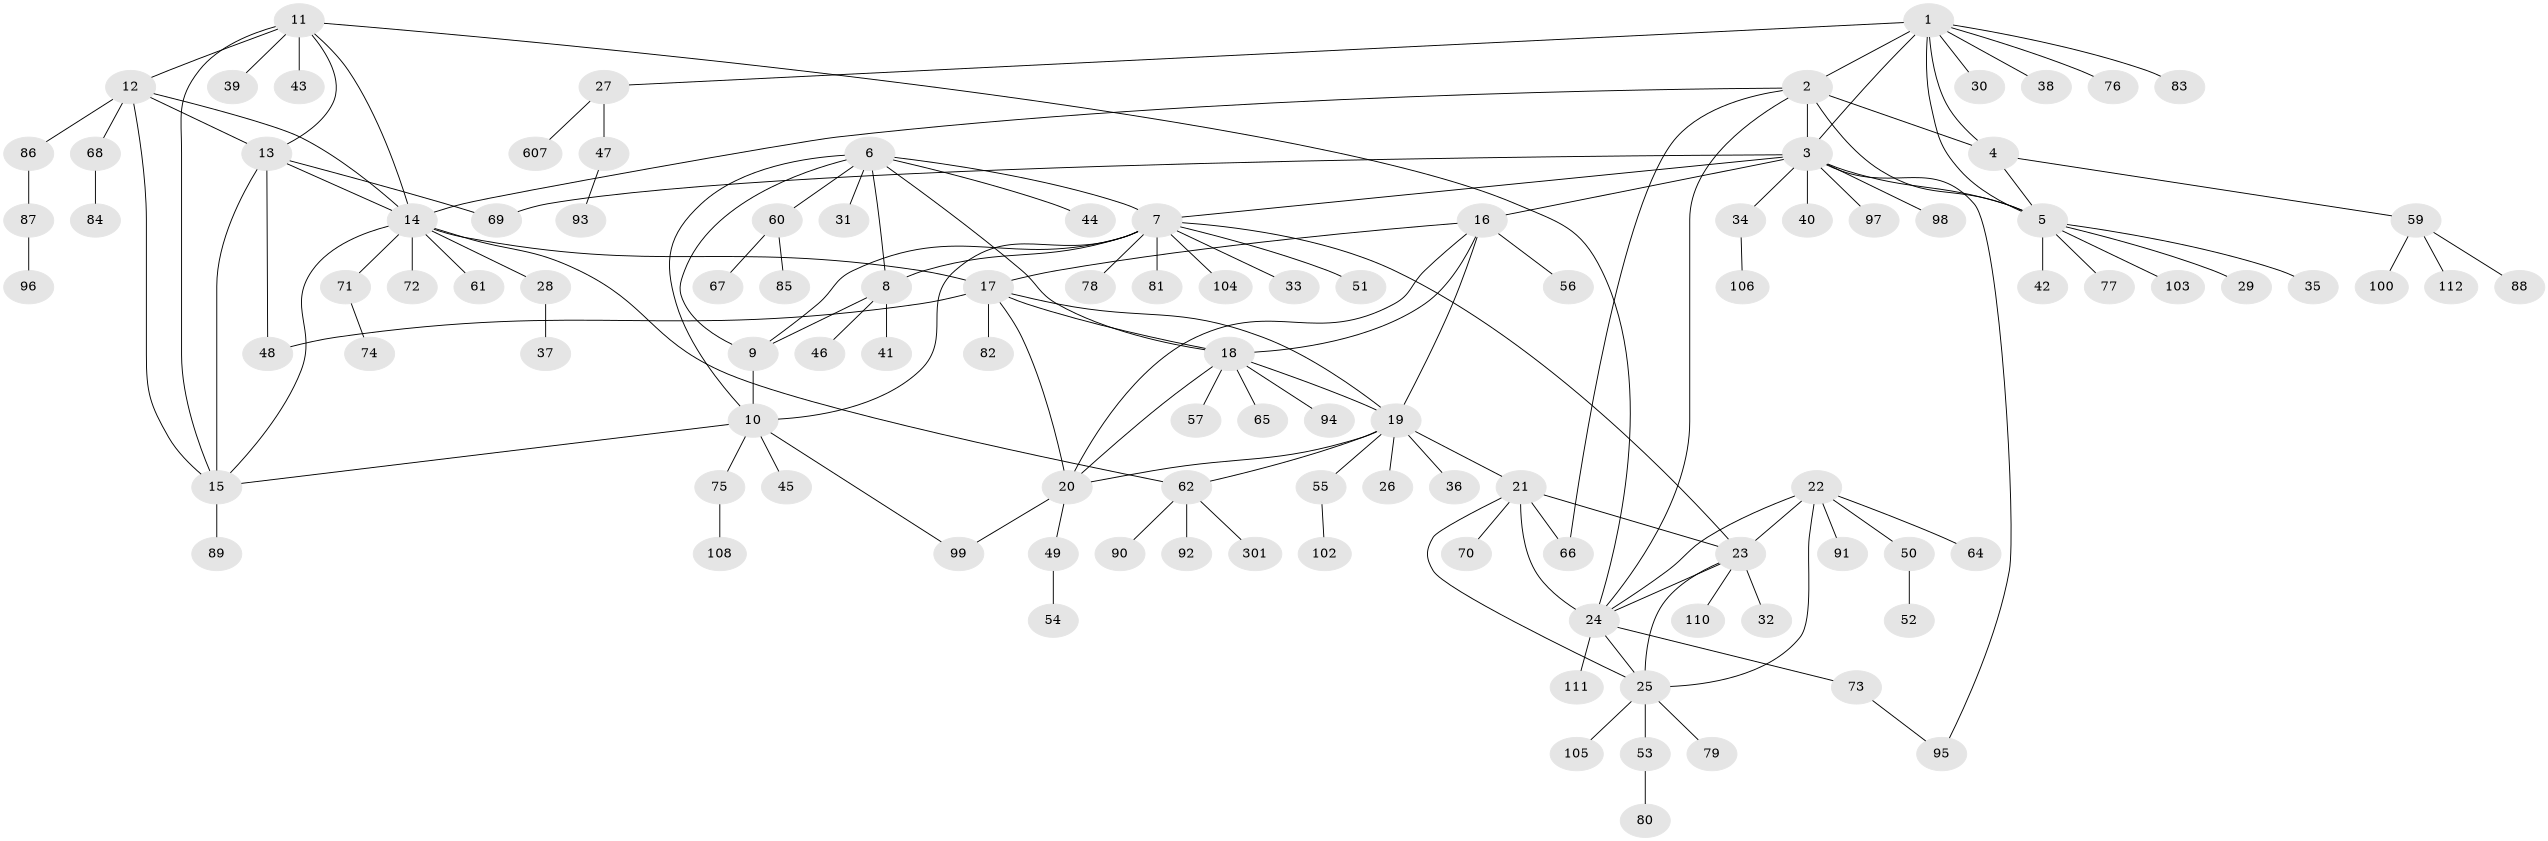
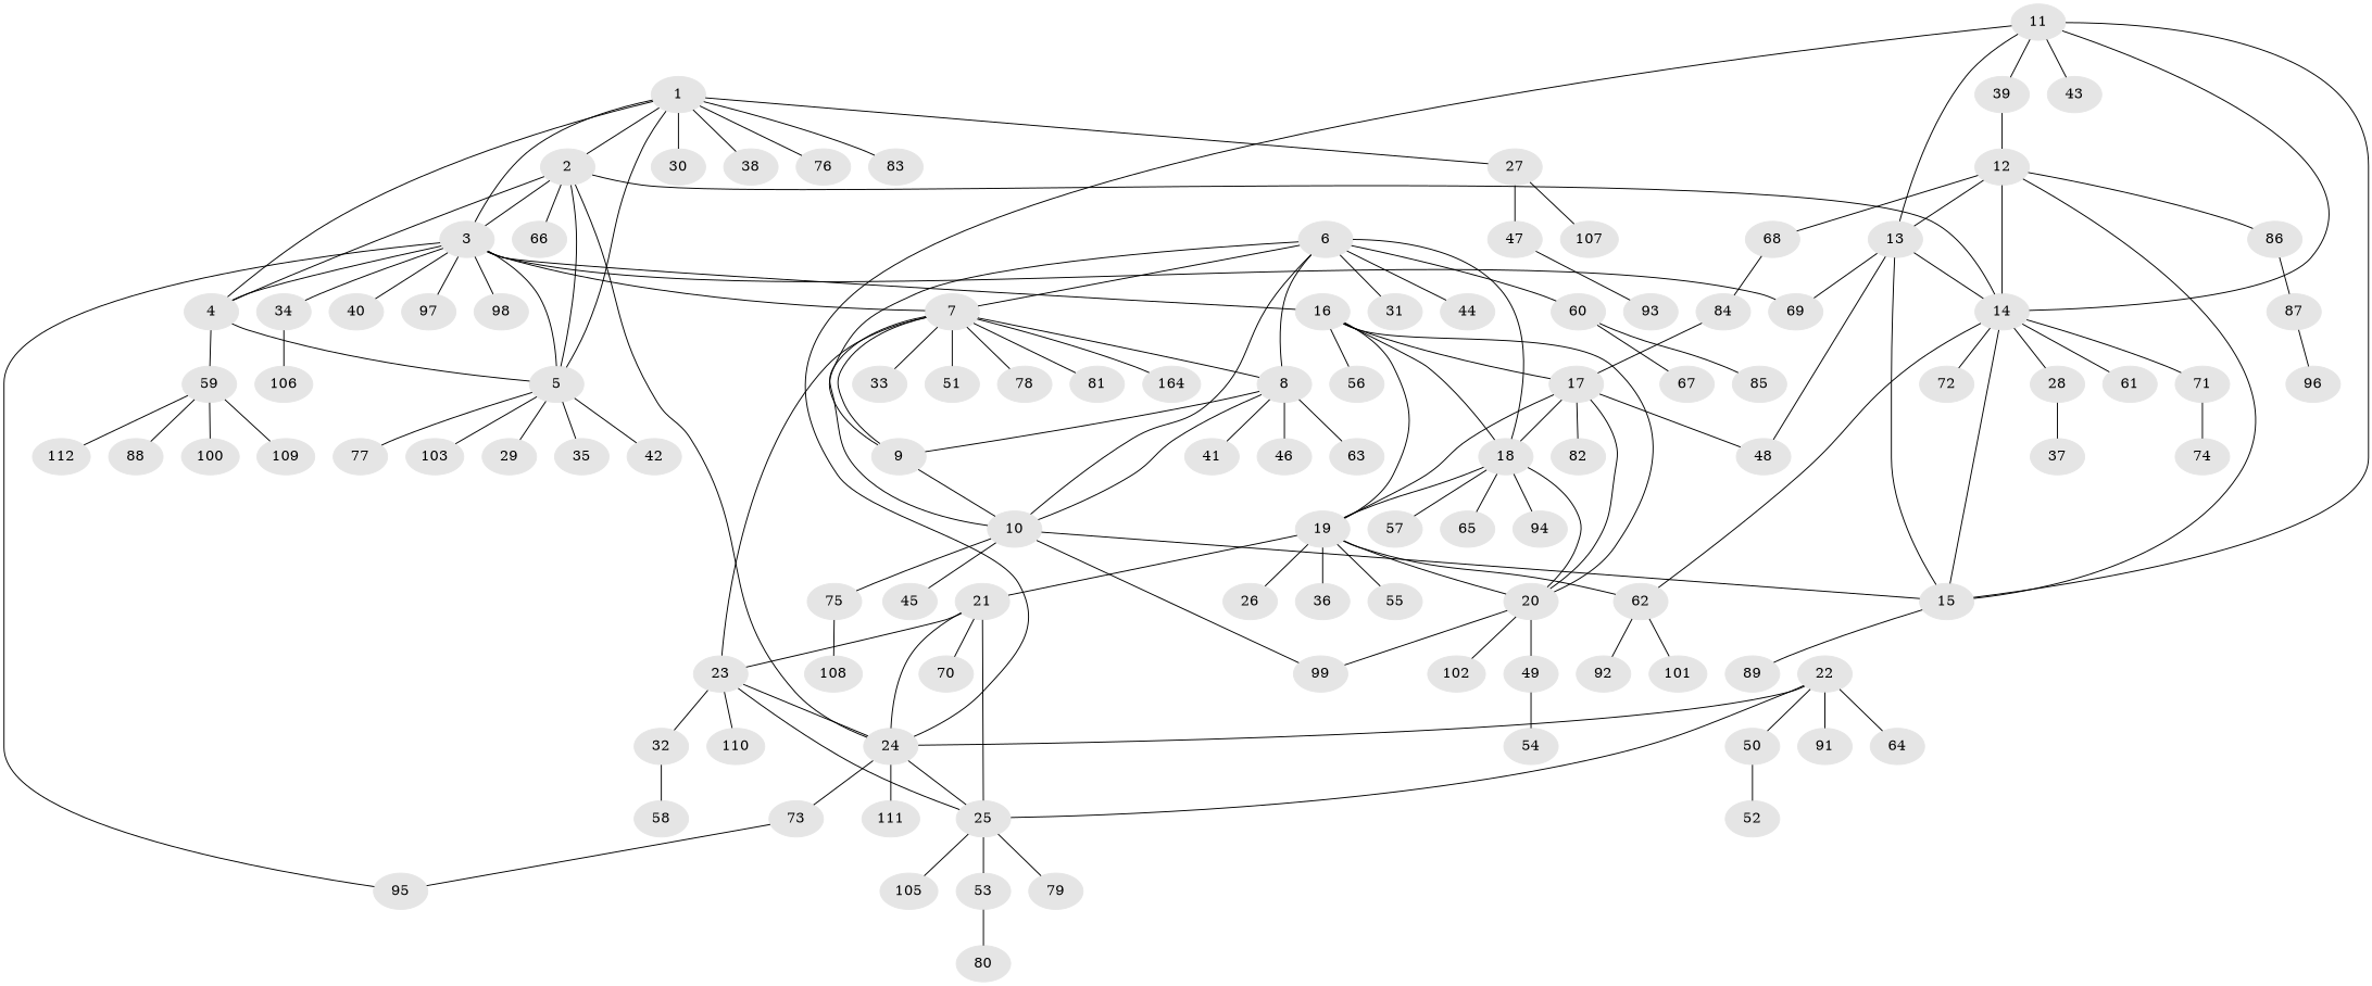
  graph {
    node [color=gray90 style=filled]
    1
    2
    3
    4
    5
    27
    30
    38
    76
    83
    14
    24
    66
    7
    16
    34
    40
    69
    95
    97
    98
    59
    29
    35
    42
    77
    103
    47
-   107 [label=607]
+   107
    15
    17
    28
    61
    62
    71
    72
    25
    73
    111
    8
    9
    10
    23
    33
    51
    78
    81
-   104
+   104 [label=164]
    18
    19
    20
    56
    106
    88
    100
+   109
    112
    6
    31
    44
    60
    41
    46
+   63
    45
    75
    99
    57
    65
    94
    67
    85
    32
    110
    89
    108
    11
    12
    13
    39
    43
    68
    86
    48
    84
    87
    82
    37
-   90
    92
-   101 [label=301]
+   101
    74
    21
    26
    36
    55
    49
    70
    102
    54
    22
    50
    64
    91
    53
    79
    105
    52
+   58
    80
    93
    96
    1 -- 2
    1 -- 3
    1 -- 4
    1 -- 5
    1 -- 27
    1 -- 30
    1 -- 38
    1 -- 76
    1 -- 83
    2 -- 3
    2 -- 4
    2 -- 5
    2 -- 14
    2 -- 24
    2 -- 66
+   3 -- 4
    3 -- 5
    3 -- 7
    3 -- 16
    3 -- 34
    3 -- 40
    3 -- 69
    3 -- 95
    3 -- 97
    3 -- 98
    4 -- 5
    4 -- 59
    5 -- 29
    5 -- 35
    5 -- 42
    5 -- 77
    5 -- 103
    27 -- 47
    27 -- 107
    14 -- 15
-   14 -- 17
+   84 -- 17
    14 -- 28
    14 -- 61
    14 -- 62
    14 -- 71
    14 -- 72
    24 -- 25
    24 -- 73
    24 -- 111
    7 -- 8
    7 -- 9
    7 -- 10
    7 -- 23
    7 -- 33
    7 -- 51
    7 -- 78
    7 -- 81
    7 -- 104
    16 -- 17
    16 -- 18
    16 -- 19
    16 -- 20
    16 -- 56
    34 -- 106
    59 -- 88
    59 -- 100
+   59 -- 109
    59 -- 112
    47 -- 93
    15 -- 89
    17 -- 18
    17 -- 19
    17 -- 20
    17 -- 48
    17 -- 82
    28 -- 37
-   62 -- 90
    62 -- 92
    62 -- 101
    71 -- 74
    25 -- 53
    25 -- 79
    25 -- 105
    73 -- 95
    8 -- 9
+   8 -- 10
    8 -- 41
    8 -- 46
+   8 -- 63
    9 -- 10
    10 -- 15
    10 -- 45
    10 -- 75
    10 -- 99
    23 -- 24
    23 -- 25
    23 -- 32
    23 -- 110
    18 -- 19
    18 -- 20
    18 -- 57
    18 -- 65
    18 -- 94
    19 -- 62
    19 -- 20
    19 -- 21
    19 -- 26
    19 -- 36
    19 -- 55
    20 -- 99
    20 -- 49
    6 -- 7
    6 -- 8
    6 -- 9
    6 -- 10
    6 -- 18
    6 -- 31
    6 -- 44
    6 -- 60
    60 -- 67
    60 -- 85
    75 -- 108
+   32 -- 58
    11 -- 14
    11 -- 24
    11 -- 15
-   11 -- 12
+   39 -- 12
    11 -- 13
    11 -- 39
    11 -- 43
    12 -- 14
    12 -- 15
    12 -- 13
    12 -- 68
    12 -- 86
    13 -- 14
    13 -- 69
    13 -- 15
    13 -- 48
    68 -- 84
    86 -- 87
    87 -- 96
    21 -- 24
-   21 -- 66
    21 -- 25
    21 -- 23
    21 -- 70
-   55 -- 102
+   20 -- 102
    49 -- 54
    22 -- 24
    22 -- 25
-   22 -- 23
    22 -- 50
    22 -- 64
    22 -- 91
    50 -- 52
    53 -- 80
  }
